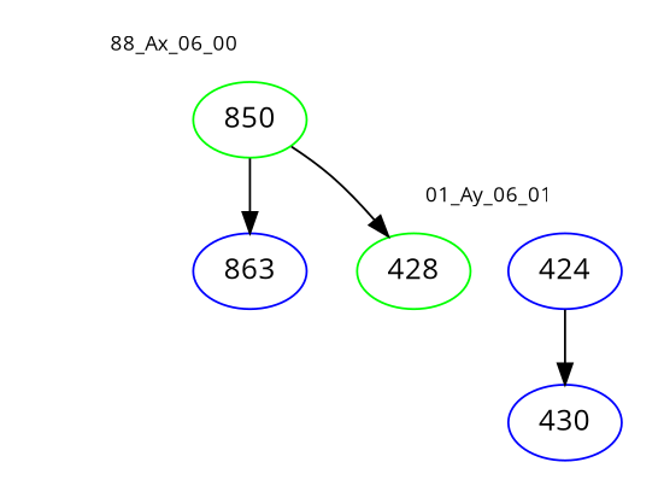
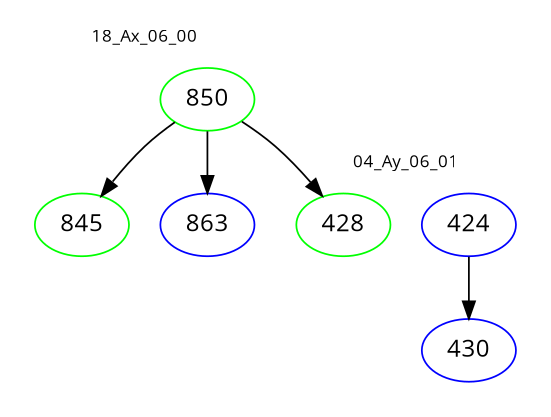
  digraph {
    fontname="Open Sans"
    node [color=blue fontname="Open Sans"]
    edge [color=black fontname="Open Sans"]
    n1 [label=424]
    n2 [label=430]
    n3 [color=green label=428]
    n4 [color=green label=850]
+   n5 [color=green label=845]
    n6 [label=863]
    subgraph cluster_1 {
      color=white
      fontsize=10
-     label="01_Ay_06_01"
+     label="04_Ay_06_01"
      n1
      n2
      n3
    }
    subgraph cluster_2 {
      color=white
      fontsize=10
-     label="88_Ax_06_00"
+     label="18_Ax_06_00"
      n4
+     n5
      n6
    }
    n1 -> n2
    n4 -> n3
+   n4 -> n5
    n4 -> n6
  }
